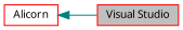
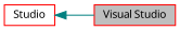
  digraph {
    rankdir=LR
    node [color=red fontname=Verdana fontsize=10 shape=record style=filled]
-   n1 [fillcolor=white height=0.2 label=Alicorn width=0.4]
+   n1 [fillcolor=white height=0.2 label=Studio width=0.4]
    n2 [fillcolor=grey75 fontcolor=black height=0.2 label="Visual Studio" width=0.4]
    n1 -> n2 [dir=back fontname=Verdana fontsize=10 labelfontname=Verdana labelfontsize=10 shape=plaintext style=solid color=teal]
  }
